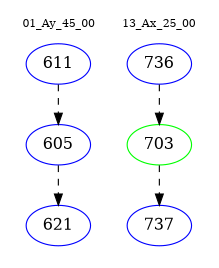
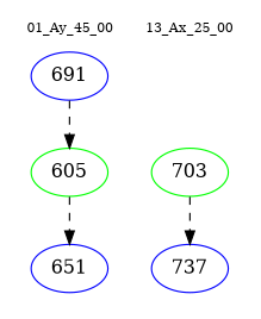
  digraph {
    node [color=blue]
    edge [color=black style=dashed]
-   n1 [label=611]
-   n2 [label=605]
-   n3 [label=621]
-   n4 [label=736]
+   n1 [label=691]
+   n2 [color=green label=605]
+   n3 [label=651]
    n5 [color=green label=703]
    n6 [label=737]
    subgraph cluster_1 {
      color=white
      fontsize=10
      label="01_Ay_45_00"
      n1
      n2
      n3
    }
    subgraph cluster_2 {
      color=white
      fontsize=10
      label="13_Ax_25_00"
-     n4
      n5
      n6
    }
    n1 -> n2
    n2 -> n3
-   n4 -> n5
    n5 -> n6
  }
